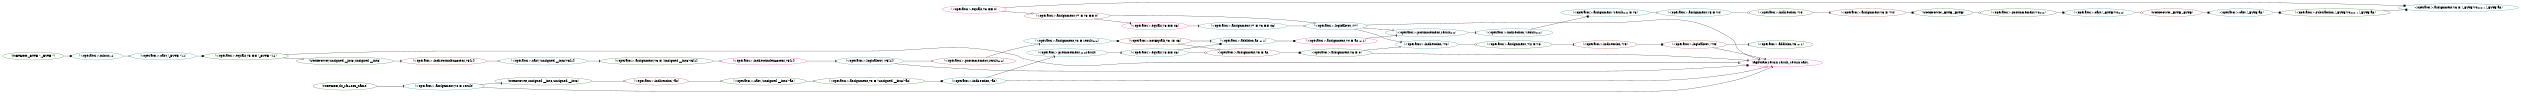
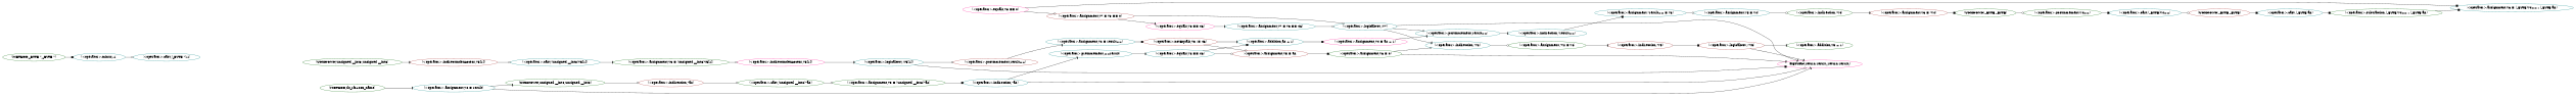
  digraph {
    rankdir=LR
    node [color=teal]
    edge [arrowhead=tee]
    n1 [label="(<operator>.assignment,v2 = result)"]
    n2 [color=darkgreen label="(UNKNOWN,unsigned __int8,unsigned __int8)"]
-   n3 [color=deeppink label="(RETURN,return result;,return cast;)"]
+   n3 [color=deeppink label="(RETURN,return result;,return result;)"]
    n4 [color=brown label="(<operator>.indirection,*a2)"]
    n5 [color=darkgreen label="(<operator>.assignment,v3 = (unsigned __int8)*a2)"]
    n6 [label="(<operator>.indirection,*a2)"]
    n7 [label="(<operator>.preIncrement,++result)"]
    n8 [color=darkgreen label="(<operator>.cast,(unsigned __int8)*a2)"]
    n9 [label="(<operator>.equals,v3 == 46)"]
    n10 [label="(<operator>.addition,a2 + 1)"]
    n11 [color=brown label="(<operator>.assignment,v5 = a2)"]
    n12 [color=deeppink label="(<operator>.assignment,v4 = a2 + 1)"]
    n13 [color=darkgreen label="(<operator>.assignment,v6 = 0)"]
    n14 [label="(<operator>.postIncrement,result++)"]
    n15 [label="(<operator>.indirection,*result++)"]
    n16 [label="(<operator>.assignment,*result++ = v3)"]
    n17 [label="(<operator>.assignment,v5 = v4)"]
    n18 [color=darkgreen label="(<operator>.indirection,*v4)"]
    n19 [color=brown label="(<operator>.assignment,v3 = *v4)"]
    n20 [color=darkgreen label="(UNKNOWN,_BYTE,_BYTE)"]
    n21 [color=darkgreen label="(<operator>.postIncrement,v4++)"]
    n22 [label="(<operator>.assignment,v6 = (_BYTE)v4++ - (_BYTE)a2)"]
    n23 [color=deeppink label="(<operator>.equals,v3 == 0)"]
    n24 [color=brown label="(<operator>.assignment,v7 = v3 == 0)"]
    n25 [color=darkgreen label="(<operator>.subtraction,(_BYTE)v4++ - (_BYTE)a2)"]
    n26 [label="(<operator>.cast,(_BYTE)v4++)"]
    n27 [color=brown label="(UNKNOWN,_BYTE,_BYTE)"]
    n28 [label="(<operator>.cast,(_BYTE)a2)"]
    n29 [color=deeppink label="(<operator>.equals,v3 == 46)"]
    n30 [label="(<operator>.logicalNot,!v7)"]
    n31 [label="(<operator>.assignment,v7 = v3 == 46)"]
    n32 [label="(<operator>.indirection,*v2)"]
    n33 [color=darkgreen label="(<operator>.assignment,*v2 = v6)"]
    n34 [color=brown label="(<operator>.indirection,*v5)"]
    n35 [color=brown label="(<operator>.logicalNot,!*v5)"]
    n36 [color=darkgreen label="(<operator>.addition,v5 + 1)"]
    n37 [color=darkgreen label="(METHOD,_BYTE *,_BYTE *)"]
    n38 [label="(<operator>.minus,-1)"]
-   n39 [color=darkgreen label="(<operator>.equals,v5 == (_BYTE *)-1)"]
    n40 [color=darkgreen label="(UNKNOWN,unsigned __int8,unsigned __int8)"]
    n41 [color=brown label="(<operator>.indirectIndexAccess,v5[1])"]
    n42 [label="(<operator>.cast,(_BYTE *)-1)"]
    n43 [color=darkgreen label="(<operator>.assignment,v3 = (unsigned __int8)v5[1])"]
    n44 [color=deeppink label="(<operator>.indirectIndexAccess,v5[1])"]
    n45 [label="(<operator>.logicalNot,!v5[1])"]
    n46 [label="(<operator>.cast,(unsigned __int8)v5[1])"]
    n47 [color=brown label="(<operator>.postIncrement,result++)"]
    n48 [label="(<operator>.assignment,v2 = result++)"]
    n49 [color=brown label="(<operator>.notEquals,v3 != 46)"]
    n50 [color=darkgreen label="(METHOD,do_rfc1235_name)"]
    n1 -> n2
    n1 -> n3
    n2 -> n4 [arrowhead=odot]
    n4 -> n8 [arrowhead=odot]
    n5 -> n6 [arrowhead=box]
    n6 -> n3 [arrowhead=odot]
    n6 -> n7
    n7 -> n9
    n8 -> n5 [arrowhead=odot]
    n9 -> n10 [arrowhead=box]
    n9 -> n11 [arrowhead=odot]
    n10 -> n12 [arrowhead=box]
    n11 -> n13 [arrowhead=box]
    n12 -> n14
    n13 -> n3
    n13 -> n32 [arrowhead=odot]
    n14 -> n15
    n15 -> n16 [arrowhead=box]
    n16 -> n17 [arrowhead=odot]
    n17 -> n18 [arrowhead=odot]
    n18 -> n19
    n19 -> n20 [arrowhead=box]
    n20 -> n21 [arrowhead=odot]
    n21 -> n26 [arrowhead=box]
    n23 -> n22 [arrowhead=box]
    n23 -> n24 [arrowhead=odot]
    n24 -> n29
    n24 -> n30 [arrowhead=odot]
    n25 -> n22 [arrowhead=box]
    n26 -> n27 [arrowhead=odot]
    n27 -> n28 [arrowhead=box]
    n28 -> n25 [arrowhead=box]
    n29 -> n31
    n30 -> n3
    n30 -> n14 [arrowhead=odot]
    n30 -> n32
    n31 -> n30 [arrowhead=odot]
    n32 -> n33 [arrowhead=odot]
    n33 -> n34
    n34 -> n35 [arrowhead=box]
    n35 -> n3
    n35 -> n36
    n37 -> n38 [arrowhead=box]
    n38 -> n42 [arrowhead=odot]
-   n39 -> n3
-   n39 -> n40 [arrowhead=odot]
    n40 -> n41
    n41 -> n46 [arrowhead=odot]
-   n42 -> n39 [arrowhead=box]
    n43 -> n44 [arrowhead=odot]
    n44 -> n45
    n45 -> n3 [arrowhead=box]
    n45 -> n47 [arrowhead=odot]
    n46 -> n43
    n47 -> n48
    n48 -> n49 [arrowhead=box]
    n49 -> n10
    n49 -> n11 [arrowhead=odot]
    n50 -> n1
  }
